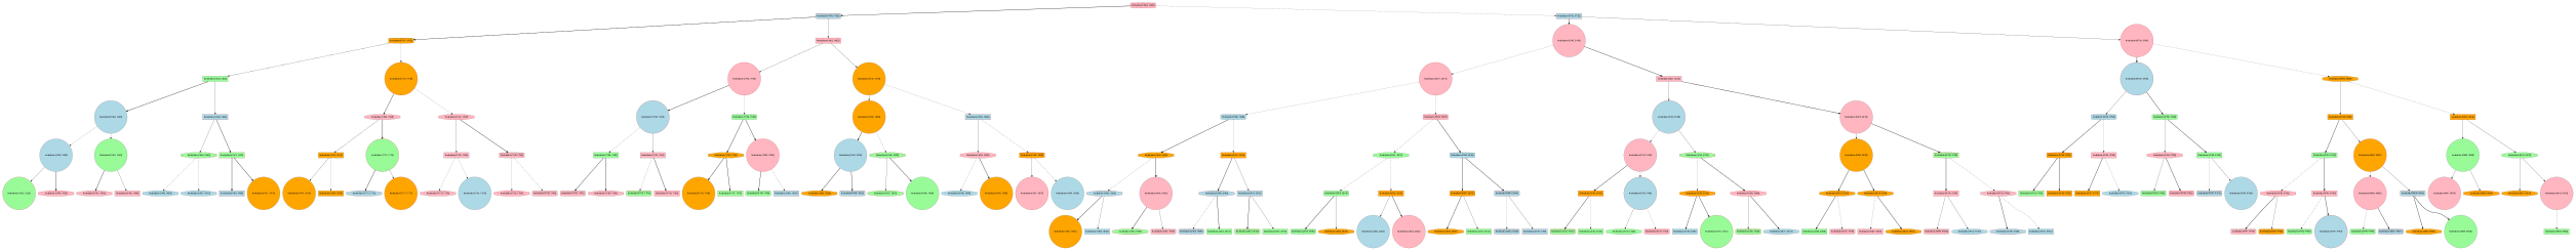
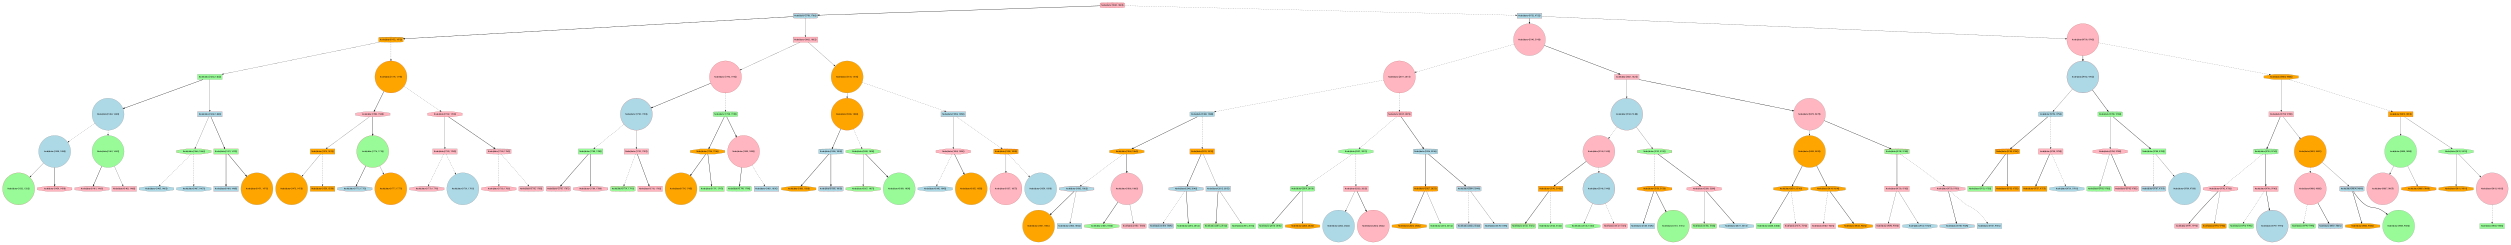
  digraph {
    fontname=Roboto
    node [color=gray40 fillcolor=lightpink fontname=Roboto shape=octagon style=filled]
    edge [fontname=Roboto style=bold]
    n1 [color=brown label="Node{data=[1860, 1860]}" shape=cylinder]
    n2 [color=brown fillcolor=lightblue label="Node{data=[1786, 1786]}" shape=cylinder]
    n3 [color=brown fillcolor=lightblue label="Node{data=[9752, 9752]}" shape=box]
    n4 [fillcolor=orange label="Node{data=[1472, 1472]}" shape=cylinder]
    n5 [color=brown label="Node{data=[1802, 1802]}" shape=box]
    n6 [label="Node{data=[5140, 5140]}" shape=circle]
    n7 [color=brown label="Node{data=[9790, 9790]}" shape=circle]
    n8 [fillcolor=palegreen label="Node{data=[1464, 1464]}" shape=box]
    n9 [color=brown fillcolor=orange label="Node{data=[1778, 1778]}" shape=circle]
    n10 [color=brown label="Node{data=[1794, 1794]}" shape=circle]
    n11 [fillcolor=orange label="Node{data=[1815, 1815]}" shape=circle]
    n12 [fillcolor=lightblue label="Node{data=[1460, 1460]}" shape=circle]
    n13 [color=brown fillcolor=lightblue label="Node{data=[1468, 1468]}" shape=box]
    n14 [label="Node{data=[1583, 1583]}"]
    n15 [color=brown label="Node{data=[1782, 1782]}"]
    n16 [fillcolor=lightblue label="Node{data=[1458, 1458]}" shape=circle]
    n17 [fillcolor=palegreen label="Node{data=[1462, 1462]}" shape=circle]
    n18 [color=brown fillcolor=palegreen label="Node{data=[1466, 1466]}"]
    n19 [color=brown fillcolor=palegreen label="Node{data=[1470, 1470]}" shape=box]
    n20 [color=brown fillcolor=palegreen label="Node{data=[1332, 1332]}" shape=circle]
    n21 [color=brown label="Node{data=[1459, 1459]}"]
    n22 [label="Node{data=[1461, 1461]}"]
    n23 [label="Node{data=[1463, 1463]}" shape=box]
    n24 [fillcolor=lightblue label="Node{data=[1465, 1465]}"]
    n25 [fillcolor=lightblue label="Node{data=[1467, 1467]}"]
    n26 [color=brown fillcolor=lightblue label="Node{data=[1469, 1469]}" shape=box]
    n27 [fillcolor=orange label="Node{data=[1471, 1471]}" shape=circle]
    n28 [fillcolor=orange label="Node{data=[1474, 1474]}" shape=box]
    n29 [color=brown fillcolor=palegreen label="Node{data=[1776, 1776]}" shape=circle]
    n30 [label="Node{data=[1780, 1780]}" shape=box]
    n31 [label="Node{data=[1784, 1784]}" shape=cylinder]
    n32 [fillcolor=orange label="Node{data=[1473, 1473]}" shape=circle]
    n33 [fillcolor=orange label="Node{data=[1559, 1559]}" shape=box]
    n34 [color=brown fillcolor=lightblue label="Node{data=[1775, 1775]}"]
    n35 [color=brown fillcolor=orange label="Node{data=[1777, 1777]}" shape=circle]
    n36 [label="Node{data=[1779, 1779]}"]
    n37 [fillcolor=lightblue label="Node{data=[1781, 1781]}" shape=circle]
    n38 [color=brown label="Node{data=[1783, 1783]}"]
    n39 [label="Node{data=[1785, 1785]}" shape=cylinder]
    n40 [color=brown fillcolor=lightblue label="Node{data=[1790, 1790]}" shape=circle]
    n41 [fillcolor=palegreen label="Node{data=[1798, 1798]}" shape=cylinder]
    n42 [color=brown fillcolor=orange label="Node{data=[1806, 1806]}" shape=circle]
    n43 [color=brown fillcolor=lightblue label="Node{data=[1856, 1856]}" shape=box]
    n44 [fillcolor=palegreen label="Node{data=[1788, 1788]}" shape=box]
    n45 [label="Node{data=[1792, 1792]}" shape=box]
    n46 [fillcolor=orange label="Node{data=[1796, 1796]}"]
    n47 [color=brown label="Node{data=[1800, 1800]}" shape=circle]
    n48 [label="Node{data=[1787, 1787]}" shape=cylinder]
    n49 [label="Node{data=[1789, 1789]}"]
    n50 [color=brown fillcolor=palegreen label="Node{data=[1791, 1791]}" shape=cylinder]
    n51 [color=brown label="Node{data=[1793, 1793]}" shape=box]
    n52 [fillcolor=orange label="Node{data=[1795, 1795]}" shape=circle]
    n53 [color=brown fillcolor=palegreen label="Node{data=[1797, 1797]}" shape=box]
    n54 [fillcolor=palegreen label="Node{data=[1799, 1799]}" shape=cylinder]
    n55 [color=brown fillcolor=lightblue label="Node{data=[1801, 1801]}" shape=box]
-   n56 [fillcolor=lightblue label="Node{data=[1804, 1804]}" shape=circle]
+   n56 [fillcolor=lightblue label="Node{data=[1804, 1804]}" shape=cylinder]
    n57 [color=brown fillcolor=palegreen label="Node{data=[1808, 1808]}"]
    n58 [color=brown label="Node{data=[1854, 1854]}"]
    n59 [color=brown fillcolor=orange label="Node{data=[1858, 1858]}" shape=cylinder]
    n60 [fillcolor=orange label="Node{data=[1803, 1803]}"]
    n61 [color=brown fillcolor=lightblue label="Node{data=[1805, 1805]}" shape=cylinder]
    n62 [color=brown fillcolor=palegreen label="Node{data=[1807, 1807]}"]
    n63 [fillcolor=palegreen label="Node{data=[1809, 1809]}" shape=circle]
    n64 [fillcolor=lightblue label="Node{data=[1845, 1845]}"]
    n65 [fillcolor=orange label="Node{data=[1855, 1855]}" shape=circle]
    n66 [color=brown label="Node{data=[1857, 1857]}" shape=circle]
    n67 [fillcolor=lightblue label="Node{data=[1859, 1859]}" shape=circle]
    n68 [color=brown label="Node{data=[2817, 2817]}" shape=circle]
    n69 [label="Node{data=[5621, 5621]}" shape=box]
    n70 [color=brown fillcolor=lightblue label="Node{data=[9782, 9782]}" shape=circle]
    n71 [fillcolor=orange label="Node{data=[9806, 9806]}"]
    n72 [fillcolor=lightblue label="Node{data=[1868, 1868]}" shape=cylinder]
    n73 [color=brown label="Node{data=[2825, 2825]}" shape=cylinder]
    n74 [color=brown fillcolor=lightblue label="Node{data=[5148, 5148]}" shape=circle]
    n75 [label="Node{data=[9679, 9679]}" shape=circle]
    n76 [fillcolor=orange label="Node{data=[1864, 1864]}"]
    n77 [color=brown fillcolor=orange label="Node{data=[2813, 2813]}" shape=box]
    n78 [fillcolor=palegreen label="Node{data=[2821, 2821]}"]
    n79 [fillcolor=lightblue label="Node{data=[3336, 3336]}" shape=cylinder]
    n80 [color=brown fillcolor=lightblue label="Node{data=[1862, 1862]}"]
    n81 [label="Node{data=[1866, 1866]}" shape=circle]
    n82 [color=brown fillcolor=lightblue label="Node{data=[2040, 2040]}"]
    n83 [color=brown fillcolor=lightblue label="Node{data=[2815, 2815]}" shape=box]
    n84 [fillcolor=orange label="Node{data=[1861, 1861]}" shape=circle]
    n85 [fillcolor=lightblue label="Node{data=[1863, 1863]}" shape=box]
    n86 [color=brown fillcolor=palegreen label="Node{data=[1865, 1865]}"]
    n87 [label="Node{data=[1867, 1867]}" shape=cylinder]
    n88 [color=brown fillcolor=lightblue label="Node{data=[1869, 1869]}" shape=cylinder]
    n89 [fillcolor=palegreen label="Node{data=[2812, 2812]}" shape=box]
    n90 [color=brown fillcolor=palegreen label="Node{data=[2814, 2814]}" shape=cylinder]
    n91 [fillcolor=palegreen label="Node{data=[2816, 2816]}" shape=box]
    n92 [fillcolor=palegreen label="Node{data=[2819, 2819]}" shape=cylinder]
-   n93 [color=brown fillcolor=orange label="Node{data=[2823, 2823]}" shape=box]
+   n93 [color=brown label="Node{data=[2823, 2823]}" shape=box]
    n94 [color=brown fillcolor=orange label="Node{data=[2827, 2827]}" shape=cylinder]
    n95 [color=brown fillcolor=lightblue label="Node{data=[5094, 5094]}" shape=cylinder]
    n96 [fillcolor=palegreen label="Node{data=[2818, 2818]}" shape=cylinder]
    n97 [fillcolor=orange label="Node{data=[2820, 2820]}"]
    n98 [fillcolor=lightblue label="Node{data=[2822, 2822]}" shape=circle]
    n99 [color=brown label="Node{data=[2824, 2824]}" shape=circle]
    n100 [fillcolor=orange label="Node{data=[2826, 2826]}"]
    n101 [fillcolor=palegreen label="Node{data=[3314, 3314]}" shape=box]
    n102 [color=brown fillcolor=lightblue label="Node{data=[3344, 3344]}" shape=cylinder]
    n103 [color=brown fillcolor=lightblue label="Node{data=[5139, 5139]}" shape=box]
    n104 [label="Node{data=[5144, 5144]}" shape=circle]
    n105 [color=brown fillcolor=palegreen label="Node{data=[5152, 5152]}"]
    n106 [fillcolor=orange label="Node{data=[9439, 9439]}" shape=circle]
    n107 [color=brown fillcolor=palegreen label="Node{data=[9748, 9748]}" shape=cylinder]
    n108 [color=brown fillcolor=orange label="Node{data=[5142, 5142]}" shape=box]
    n109 [color=brown fillcolor=lightblue label="Node{data=[5146, 5146]}" shape=circle]
    n110 [color=brown fillcolor=orange label="Node{data=[5150, 5150]}"]
    n111 [color=brown label="Node{data=[5289, 5289]}"]
    n112 [color=brown fillcolor=palegreen label="Node{data=[5141, 5141]}" shape=cylinder]
    n113 [fillcolor=palegreen label="Node{data=[5143, 5143]}" shape=box]
    n114 [fillcolor=palegreen label="Node{data=[5145, 5145]}"]
    n115 [color=brown label="Node{data=[5147, 5147]}" shape=cylinder]
    n116 [fillcolor=lightblue label="Node{data=[5149, 5149]}" shape=box]
    n117 [color=brown fillcolor=palegreen label="Node{data=[5151, 5151]}" shape=circle]
    n118 [color=brown fillcolor=palegreen label="Node{data=[5166, 5166]}" shape=cylinder]
    n119 [fillcolor=lightblue label="Node{data=[5617, 5617]}"]
    n120 [fillcolor=orange label="Node{data=[6516, 6516]}"]
    n121 [fillcolor=orange label="Node{data=[9614, 9614]}"]
    n122 [color=brown label="Node{data=[9730, 9730]}" shape=box]
    n123 [label="Node{data=[9750, 9750]}"]
    n124 [fillcolor=palegreen label="Node{data=[6468, 6468]}" shape=box]
    n125 [label="Node{data=[7376, 7376]}" shape=cylinder]
    n126 [label="Node{data=[9467, 9467]}" shape=box]
    n127 [fillcolor=orange label="Node{data=[9626, 9626]}"]
    n128 [label="Node{data=[9693, 9693]}" shape=cylinder]
    n129 [fillcolor=lightblue label="Node{data=[9747, 9747]}"]
    n130 [color=brown fillcolor=lightblue label="Node{data=[9749, 9749]}"]
    n131 [fillcolor=lightblue label="Node{data=[9751, 9751]}" shape=box]
    n132 [fillcolor=lightblue label="Node{data=[9756, 9756]}" shape=cylinder]
    n133 [fillcolor=palegreen label="Node{data=[9786, 9786]}" shape=cylinder]
-   n134 [fillcolor=orange label="Node{data=[9798, 9798]}" shape=box]
+   n134 [label="Node{data=[9798, 9798]}" shape=box]
    n135 [color=brown fillcolor=orange label="Node{data=[9810, 9810]}" shape=box]
    n136 [color=brown fillcolor=orange label="Node{data=[9754, 9754]}" shape=cylinder]
    n137 [color=brown label="Node{data=[9758, 9758]}" shape=box]
    n138 [color=brown label="Node{data=[9784, 9784]}"]
    n139 [fillcolor=palegreen label="Node{data=[9788, 9788]}" shape=box]
    n140 [color=brown fillcolor=palegreen label="Node{data=[9753, 9753]}" shape=box]
    n141 [color=brown fillcolor=orange label="Node{data=[9755, 9755]}" shape=box]
    n142 [fillcolor=orange label="Node{data=[9757, 9757]}" shape=box]
    n143 [fillcolor=lightblue label="Node{data=[9781, 9781]}"]
    n144 [fillcolor=palegreen label="Node{data=[9783, 9783]}" shape=cylinder]
    n145 [color=brown label="Node{data=[9785, 9785]}" shape=cylinder]
    n146 [color=brown fillcolor=lightblue label="Node{data=[9787, 9787]}" shape=cylinder]
    n147 [fillcolor=lightblue label="Node{data=[9789, 9789]}" shape=circle]
    n148 [fillcolor=palegreen label="Node{data=[9794, 9794]}" shape=cylinder]
    n149 [color=brown fillcolor=orange label="Node{data=[9802, 9802]}" shape=circle]
    n150 [fillcolor=palegreen label="Node{data=[9808, 9808]}" shape=circle]
    n151 [fillcolor=palegreen label="Node{data=[9812, 9812]}"]
    n152 [color=brown label="Node{data=[9792, 9792]}"]
    n153 [color=brown label="Node{data=[9796, 9796]}" shape=box]
    n154 [color=brown label="Node{data=[9800, 9800]}" shape=circle]
    n155 [color=brown fillcolor=lightblue label="Node{data=[9804, 9804]}" shape=cylinder]
    n156 [label="Node{data=[9791, 9791]}" shape=cylinder]
    n157 [fillcolor=orange label="Node{data=[9793, 9793]}" shape=cylinder]
    n158 [fillcolor=palegreen label="Node{data=[9795, 9795]}" shape=cylinder]
    n159 [color=brown fillcolor=lightblue label="Node{data=[9797, 9797]}" shape=circle]
    n160 [fillcolor=palegreen label="Node{data=[9799, 9799]}" shape=cylinder]
    n161 [color=brown fillcolor=lightblue label="Node{data=[9801, 9801]}" shape=cylinder]
    n162 [fillcolor=orange label="Node{data=[9803, 9803]}"]
    n163 [fillcolor=palegreen label="Node{data=[9805, 9805]}" shape=circle]
    n164 [label="Node{data=[9807, 9807]}" shape=circle]
    n165 [color=brown fillcolor=orange label="Node{data=[9809, 9809]}"]
    n166 [fillcolor=orange label="Node{data=[9811, 9811]}"]
    n167 [label="Node{data=[9813, 9813]}" shape=circle]
    n168 [fillcolor=palegreen label="Node{data=[9853, 9853]}" shape=box]
    n1 -> n2
    n1 -> n3 [style=dashed]
    n2 -> n4
    n2 -> n5 [style=solid]
    n3 -> n6
    n3 -> n7 [style=solid]
    n4 -> n8 [style=solid]
    n4 -> n9 [style=dashed]
    n5 -> n10 [style=solid]
    n5 -> n11 [style=solid]
    n6 -> n68 [style=dashed]
    n6 -> n69
    n7 -> n70
    n7 -> n71 [style=dashed]
    n8 -> n12
    n8 -> n13 [style=solid]
    n9 -> n14
    n9 -> n15 [style=dashed]
    n10 -> n40
    n10 -> n41 [style=dashed]
    n11 -> n42 [style=solid]
    n11 -> n43 [style=dashed]
    n12 -> n16 [style=dashed]
    n12 -> n17 [style=dashed]
    n13 -> n18 [style=solid]
    n13 -> n19
    n14 -> n28 [style=solid]
    n14 -> n29
    n15 -> n30 [style=solid]
    n15 -> n31
    n16 -> n20 [style=solid]
    n16 -> n21
    n17 -> n22
    n17 -> n23 [style=solid]
    n18 -> n24 [style=dashed]
    n18 -> n25 [style=dashed]
    n19 -> n26
    n19 -> n27
    n28 -> n32 [style=solid]
    n28 -> n33 [style=dashed]
    n29 -> n34
    n29 -> n35 [style=solid]
    n30 -> n36 [style=dashed]
    n30 -> n37 [style=dashed]
    n31 -> n38 [style=dashed]
    n31 -> n39 [style=dashed]
    n40 -> n44 [style=dashed]
    n40 -> n45 [style=solid]
    n41 -> n46
    n41 -> n47
    n42 -> n56
    n42 -> n57 [style=dashed]
    n43 -> n58 [style=solid]
    n43 -> n59 [style=dashed]
    n44 -> n48
    n44 -> n49
    n45 -> n50 [style=dashed]
    n45 -> n51
    n46 -> n52
    n46 -> n53
    n47 -> n54
    n47 -> n55 [style=dashed]
    n56 -> n60
    n56 -> n61
    n57 -> n62 [style=solid]
    n57 -> n63
    n58 -> n64 [style=dashed]
    n58 -> n65
    n59 -> n66 [style=solid]
    n59 -> n67 [style=dashed]
    n68 -> n72 [style=dashed]
    n68 -> n73 [style=dashed]
    n69 -> n74 [style=solid]
    n69 -> n75
    n70 -> n132 [style=solid]
    n70 -> n133
    n71 -> n134 [style=solid]
    n71 -> n135 [style=dashed]
    n72 -> n76
    n72 -> n77 [style=dashed]
    n73 -> n78 [style=dashed]
    n73 -> n79
    n74 -> n104 [style=dashed]
    n74 -> n105 [style=solid]
    n75 -> n106 [style=solid]
    n75 -> n107
    n76 -> n80 [style=dashed]
    n76 -> n81
    n77 -> n82
    n77 -> n83 [style=solid]
    n78 -> n92 [style=dashed]
    n78 -> n93 [style=dashed]
    n79 -> n94
    n79 -> n95
    n80 -> n84
    n80 -> n85 [style=solid]
    n81 -> n86
    n81 -> n87 [style=solid]
    n82 -> n88 [style=dashed]
    n82 -> n89
    n83 -> n90
    n83 -> n91 [style=solid]
    n92 -> n96
    n92 -> n97 [style=solid]
    n93 -> n98 [style=solid]
    n93 -> n99
    n94 -> n100
    n94 -> n101 [style=solid]
    n95 -> n102 [style=dashed]
    n95 -> n103 [style=solid]
    n104 -> n108
    n104 -> n109 [style=dashed]
    n105 -> n110 [style=dashed]
    n105 -> n111
    n106 -> n120
    n106 -> n121
    n107 -> n122
    n107 -> n123 [style=dashed]
    n108 -> n112
    n108 -> n113 [style=dashed]
    n109 -> n114 [style=solid]
    n109 -> n115 [style=dashed]
    n110 -> n116
    n110 -> n117
    n111 -> n118 [style=solid]
    n111 -> n119
    n120 -> n124
    n120 -> n125 [style=dashed]
    n121 -> n126 [style=dashed]
    n121 -> n127
    n122 -> n128 [style=solid]
    n122 -> n129 [style=solid]
    n123 -> n130
    n123 -> n131 [style=dashed]
    n132 -> n136
    n132 -> n137 [style=dashed]
    n133 -> n138 [style=solid]
    n133 -> n139
    n134 -> n148
    n134 -> n149 [style=solid]
    n135 -> n150 [style=solid]
    n135 -> n151 [style=solid]
    n136 -> n140
    n136 -> n141
    n137 -> n142
    n137 -> n143 [style=dashed]
    n138 -> n144 [style=solid]
    n138 -> n145
    n139 -> n146 [style=dashed]
    n139 -> n147 [style=solid]
    n148 -> n152 [style=dashed]
    n148 -> n153
    n149 -> n154 [style=dashed]
    n149 -> n155 [style=solid]
    n150 -> n164 [style=solid]
    n150 -> n165 [style=solid]
    n151 -> n166 [style=solid]
    n151 -> n167 [style=solid]
    n152 -> n156
    n152 -> n157 [style=solid]
    n153 -> n158 [style=dashed]
    n153 -> n159
    n154 -> n160 [style=dashed]
    n154 -> n161
    n155 -> n162
    n155 -> n163
    n167 -> n168 [style=dashed]
  }
